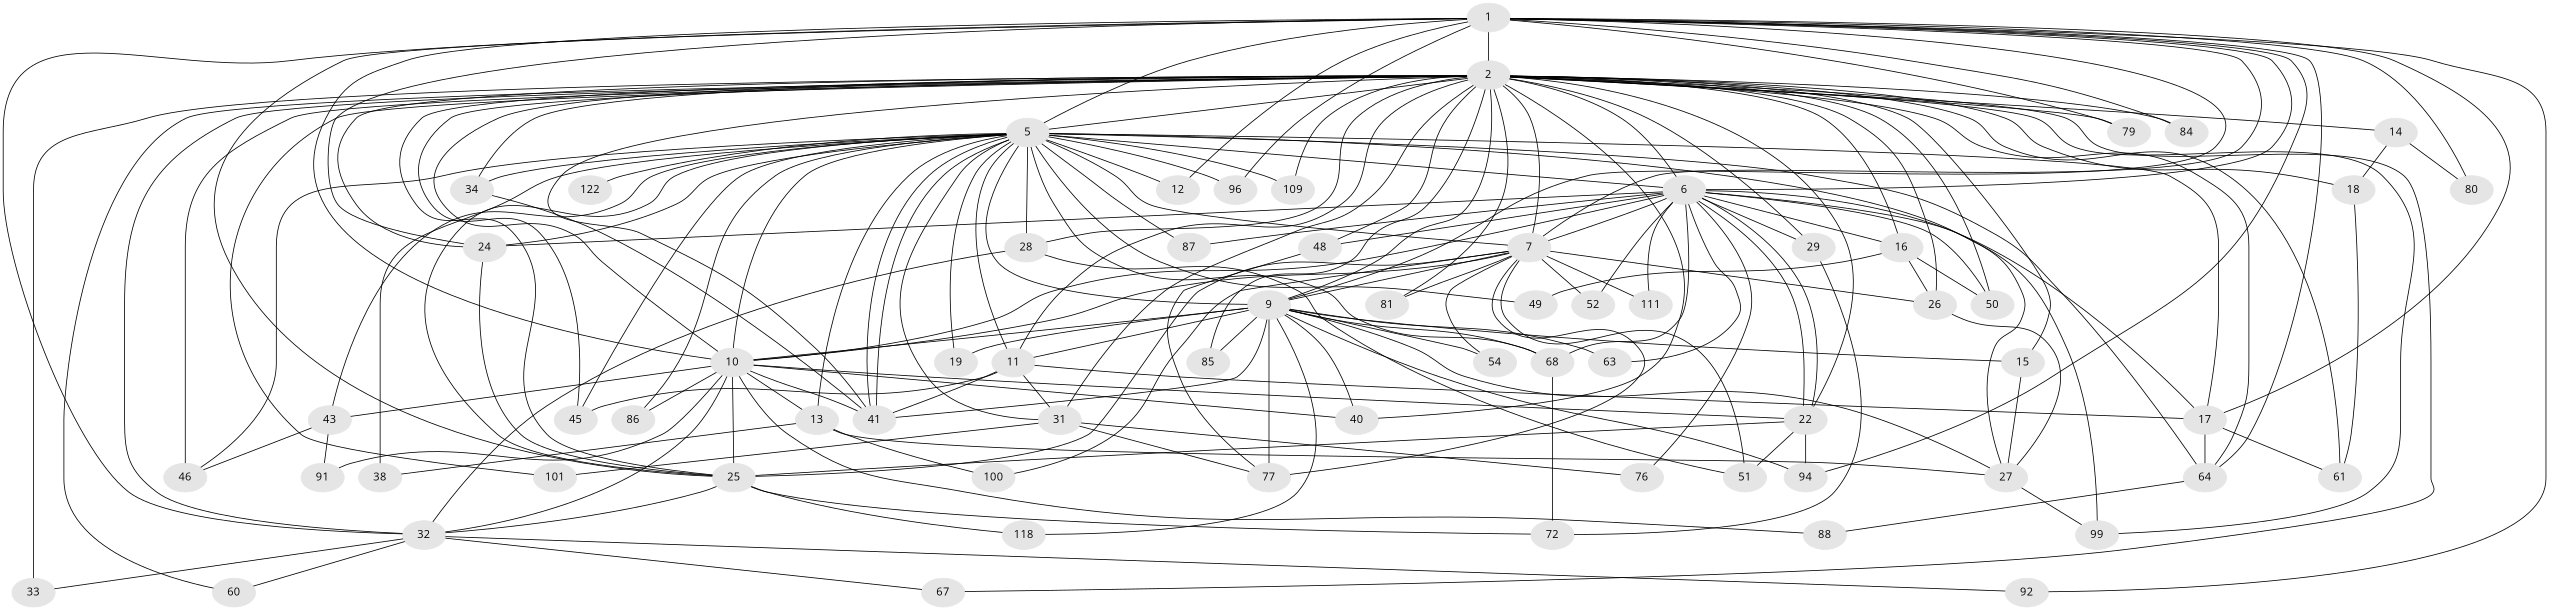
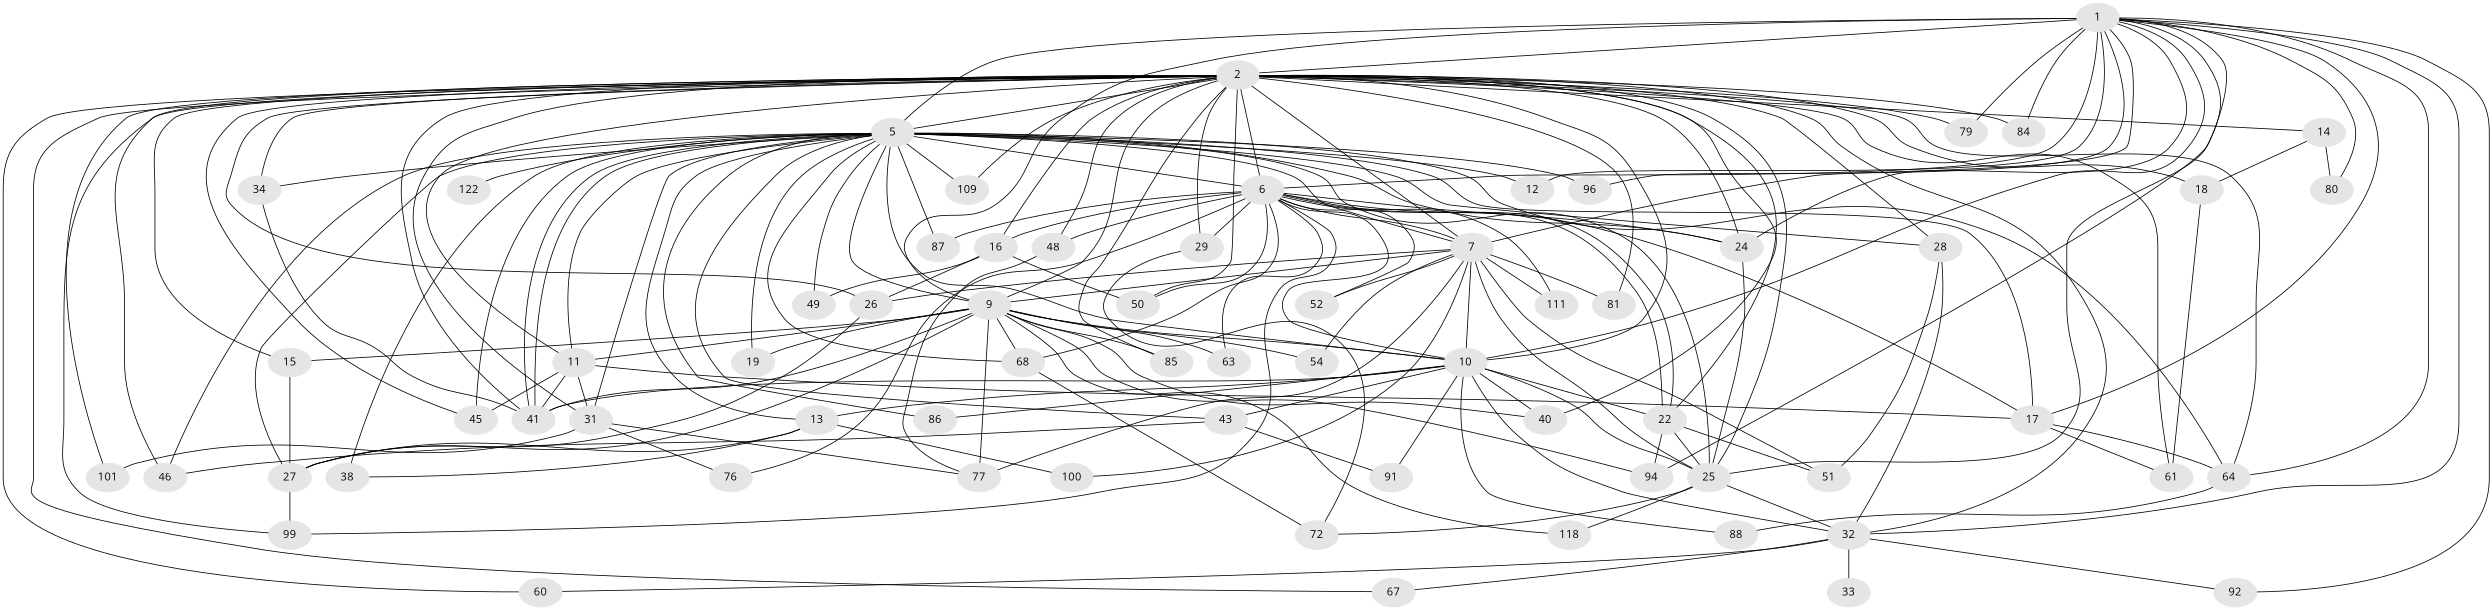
  graph {
    fontname="Open Sans"
    node [color=gray90 fontname="Open Sans" style=filled]
    edge [fontname="Open Sans"]
    2 [super="+103+93+3"]
    5 [super="+8+108"]
    6 [super="+36"]
    7
    9 [super="+82+44"]
    10
    24 [super="+97"]
    25 [super="+30+62+71"]
    32 [super="+39"]
    64 [super="+116+126"]
    79
    84
    11 [super="+104+20"]
    14
    15
    16
    18
    22 [super="+70+114"]
    26 [super="+98+35"]
    28
    29
    31 [super="+95"]
    33
    34 [super="+124+57"]
    40 [super="+47"]
    41 [super="+130+75+59"]
    45 [super="+83"]
    46 [super="+65"]
    48
    50 [super="+105"]
    60
    61
    67
    81
    85
    99 [super="+115"]
    101
    109
    1
    12
    17 [super="+42"]
    80
    92
    94 [super="+123"]
    96
    13
    19
    27 [super="+66+58+90"]
    38 [super="+128"]
    43
    49
    68 [super="+112"]
    86
    87
    122
    52
    63
    76
    111
    51 [super="+69"]
    54
    77 [super="+127+120+121"]
    100
    118
    88
    91
    72
    2 -- 5 [weight=6]
    2 -- 6 [weight=5]
    2 -- 7 [weight=4]
    2 -- 9 [weight=3]
    2 -- 10 [weight=3]
    2 -- 24 [weight=2]
    2 -- 25
    2 -- 32
    2 -- 64
    2 -- 79
    2 -- 84
    2 -- 11
    2 -- 14
    2 -- 15
    2 -- 16
    2 -- 18
    2 -- 22
    2 -- 26 [weight=2]
    2 -- 28
    2 -- 29
    2 -- 31 [weight=2]
-   2 -- 33 [weight=2]
    2 -- 34 [weight=2]
    2 -- 40 [weight=2]
    2 -- 41
    2 -- 45
    2 -- 46 [weight=3]
    2 -- 48
    2 -- 50
    2 -- 60
    2 -- 61
    2 -- 67
    2 -- 81
    2 -- 85
    2 -- 99
    2 -- 101
    2 -- 109
    5 -- 6 [weight=3]
    5 -- 7 [weight=2]
    5 -- 9 [weight=2]
    5 -- 10 [weight=2]
    5 -- 24
    5 -- 25
    5 -- 64
    5 -- 11
    5 -- 28
    5 -- 31
    5 -- 34 [weight=2]
    5 -- 41
    5 -- 41
    5 -- 45
    5 -- 46
    5 -- 109
    5 -- 12
    5 -- 17
    5 -- 96
    5 -- 13
    5 -- 19
    5 -- 27 [weight=2]
    5 -- 38 [weight=2]
    5 -- 43
    5 -- 49
    5 -- 68
    5 -- 86
    5 -- 87
    5 -- 122 [weight=2]
    6 -- 7
    6 -- 10
    6 -- 24
    6 -- 16
    6 -- 22
    6 -- 22
    6 -- 29
    6 -- 48
    6 -- 50
    6 -- 99
    6 -- 17
    6 -- 68
    6 -- 87
    6 -- 52
    6 -- 63
    6 -- 76
    6 -- 111
    7 -- 9 [weight=3]
    7 -- 10
    7 -- 25
    7 -- 26
    7 -- 81
    7 -- 52
    7 -- 111
    7 -- 51
    7 -- 54
    7 -- 77
    7 -- 100
    9 -- 10
    9 -- 11
    9 -- 15
    9 -- 40
    9 -- 41
    9 -- 85
    9 -- 94
    9 -- 19
    9 -- 27
    9 -- 68
    9 -- 63
    9 -- 54
    9 -- 77 [weight=2]
    9 -- 118
    10 -- 25
    10 -- 32
    10 -- 22
    10 -- 40
    10 -- 41 [weight=2]
    10 -- 13
    10 -- 43
    10 -- 86
    10 -- 88
    10 -- 91
    24 -- 25
    25 -- 32
    25 -- 118
    25 -- 72
    32 -- 33
    32 -- 60
    32 -- 67
    32 -- 92
    64 -- 88
    11 -- 31
    11 -- 41
    11 -- 45
    11 -- 17
    14 -- 18
    14 -- 80
    15 -- 27 [weight=2]
    16 -- 26
    16 -- 50
    16 -- 49
    18 -- 61
    22 -- 25
    22 -- 94
    22 -- 51
    26 -- 27
    28 -- 32
    28 -- 51
    29 -- 72
    31 -- 101
    31 -- 76
    31 -- 77
    34 -- 41
    48 -- 77
    1 -- 2 [weight=5]
    1 -- 5 [weight=2]
    1 -- 6
    1 -- 7
    1 -- 9
    1 -- 10
    1 -- 24
    1 -- 25
    1 -- 32
    1 -- 64
    1 -- 79
    1 -- 84
    1 -- 12
    1 -- 17
    1 -- 80
    1 -- 92
    1 -- 94
    1 -- 96
    17 -- 64
    17 -- 61
    13 -- 27
    13 -- 38
    13 -- 100
    27 -- 99
    43 -- 46
    43 -- 91
    68 -- 72
  }
